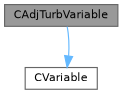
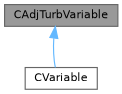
  digraph {
    node [color=gray40 fontname=Helvetica fontsize=10 shape=box style=filled]
    n1 [fillcolor=grey60 fontcolor=black height=0.2 label=CAdjTurbVariable width=0.4]
    n2 [fillcolor=white height=0.2 label=CVariable width=0.4]
-   n2 -> n1 [color=steelblue1 dir=back fontname=Helvetica fontsize=10 labelfontname=Helvetica labelfontsize=10 style=solid]
+   n1 -> n2 [color=steelblue1 dir=back fontname=Helvetica fontsize=10 labelfontname=Helvetica labelfontsize=10 style=solid]
  }
